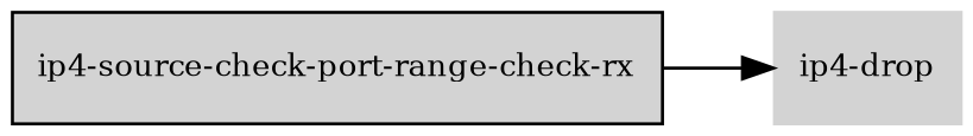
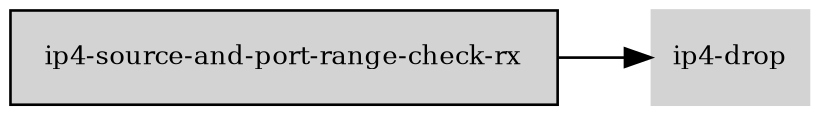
  digraph {
    rankdir=LR
    node [fillcolor=lightgray fontcolor=black fontsize=10 shape=box style=filled]
-   "ip4-source-and-port-range-check-rx" [color=black label="ip4-source-check-port-range-check-rx"]
+   "ip4-source-and-port-range-check-rx" [color=black]
    "ip4-drop" [color=lightgray]
    "ip4-source-and-port-range-check-rx" -> "ip4-drop" [fontsize=8]
  }
